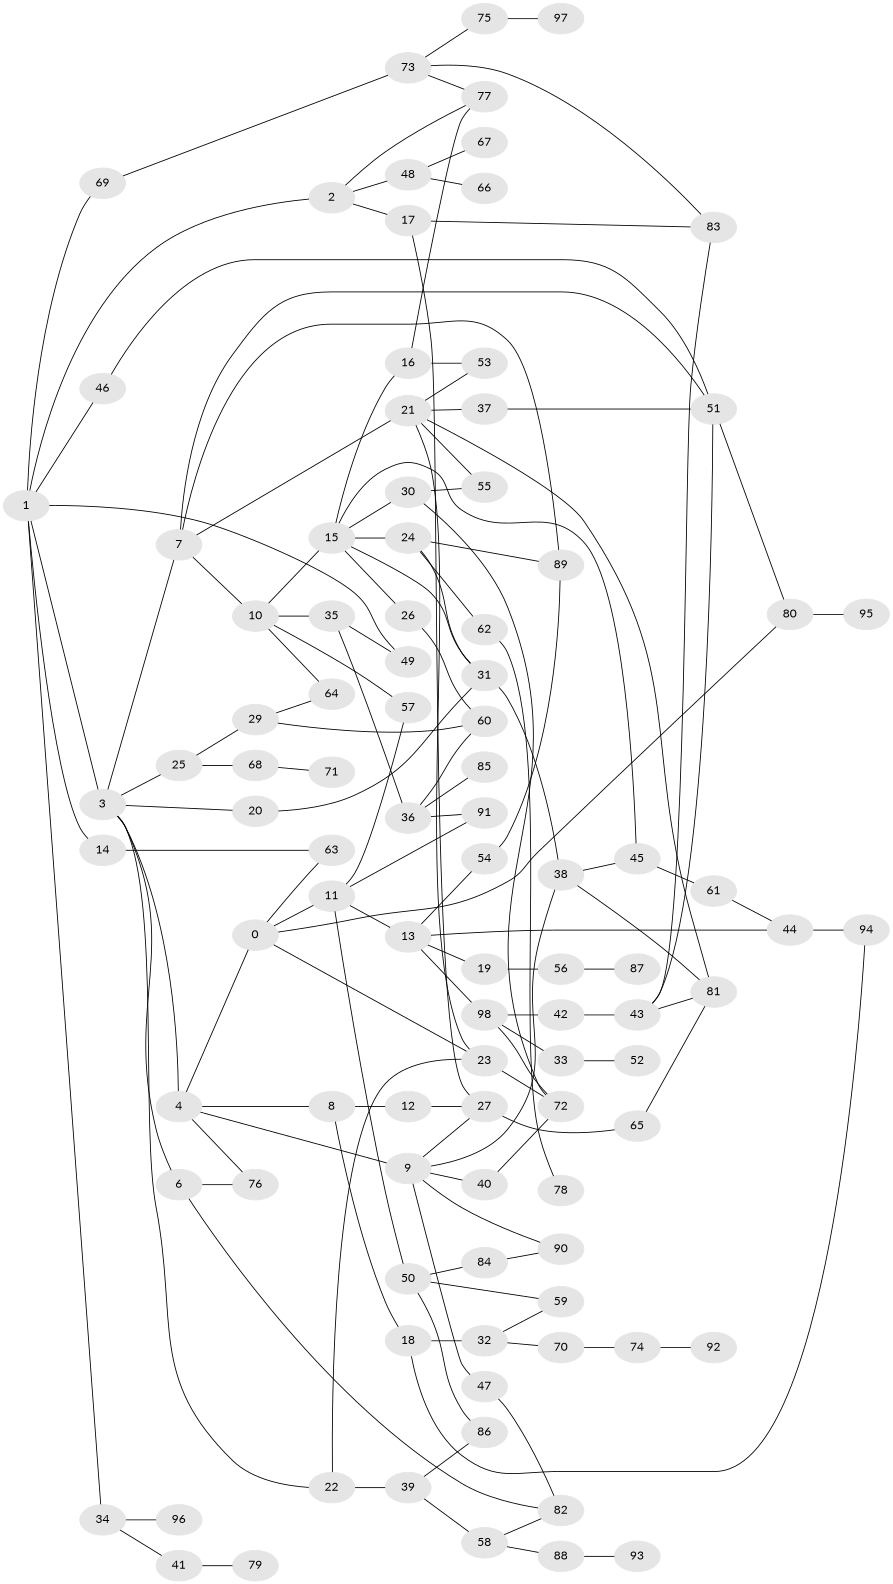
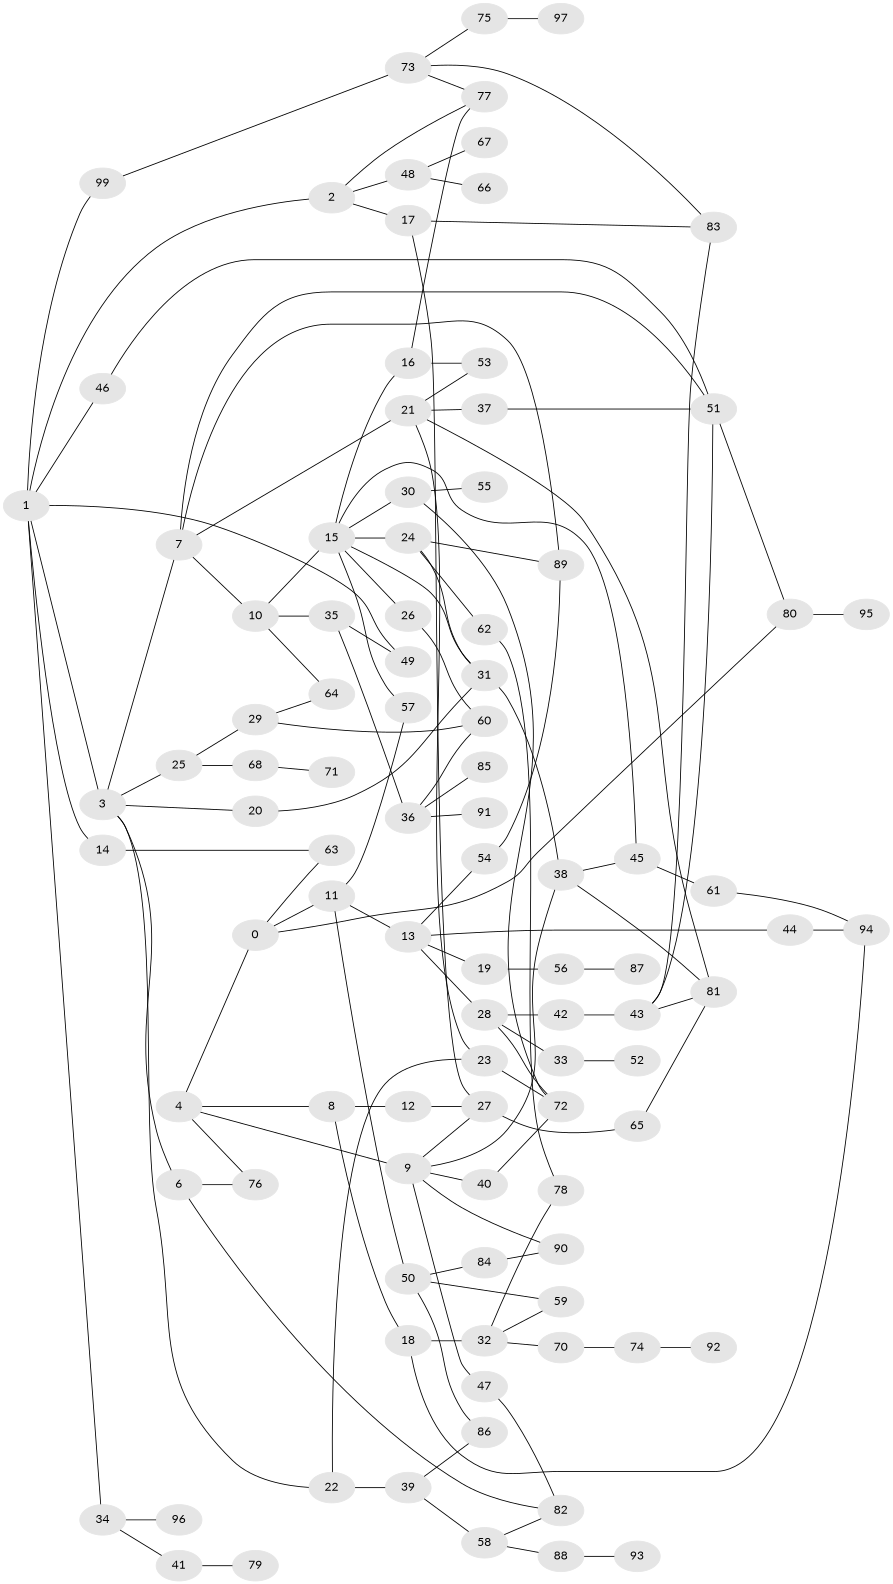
  graph {
    fontname=Lato
    rankdir=LR
    node [color=gray90 fontname=Lato style=filled]
    edge [fontname=Lato weight=1.0]
    1
    2
    3
    14
    34
    46
    49
-   69
+   69 [label=99]
    17
    48
    77
    4
    6
    7
    20
    22
    25
    63
    41
    96
    51
    73
    27
    83
    66
    67
    n27 [label=0]
    8
    9
    76
    82
    10
    21
    89
    31
    23
    39
    29
    68
    11
    80
    12
    18
    38
    40
    47
    90
    57
    13
    50
    91
    72
    95
    15
    35
    64
    53
    37
    55
    81
    32
    94
    65
    45
    16
    24
    26
    30
    36
    19
-   28 [label=98]
+   28
    44
    54
    59
    86
    84
    56
    33
    42
    62
    60
    70
    78
    87
    58
    71
    61
    52
    43
    74
    79
    85
    88
    93
    75
    92
    97
    1 -- 2
    1 -- 3
    1 -- 14
    1 -- 34
    1 -- 46
    1 -- 49
    1 -- 69
    2 -- 17
    2 -- 48
    2 -- 77
-   3 -- 4
    3 -- 6
    3 -- 7
    3 -- 20
    3 -- 22
    3 -- 25
    14 -- 63
    34 -- 41
    34 -- 96
    46 -- 51
    69 -- 73
    17 -- 27
    17 -- 83
    48 -- 66
    48 -- 67
    4 -- n27
    4 -- 8
    4 -- 9
    4 -- 76
    6 -- 76
    6 -- 82
    7 -- 51
    7 -- 10
    7 -- 21
    7 -- 89
    20 -- 31
    22 -- 23
    22 -- 39
    25 -- 29
    25 -- 68
    41 -- 79
    51 -- 80
    73 -- 77
    73 -- 83
    73 -- 75
    27 -- 65
    n27 -- 63
-   n27 -- 23
    n27 -- 11
    n27 -- 80
    8 -- 12
    8 -- 18
    9 -- 27
    9 -- 38
    9 -- 40
    9 -- 47
    9 -- 90
-   10 -- 57
+   15 -- 57
    10 -- 15
    10 -- 35
    10 -- 64
    21 -- 23
    21 -- 53
    21 -- 37 [weight=3.0]
-   21 -- 55
    21 -- 81
    31 -- 38
    23 -- 72
    39 -- 86
    39 -- 58
    29 -- 64
    29 -- 60
    68 -- 71
    11 -- 57
    11 -- 13
    11 -- 50
-   11 -- 91
    80 -- 95
    12 -- 27
    18 -- 32
    18 -- 94
    38 -- 81
    38 -- 45
    40 -- 72
    47 -- 82
    13 -- 19
    13 -- 28
    13 -- 44
    13 -- 54
    50 -- 59
    50 -- 86
    50 -- 84
    15 -- 31
    15 -- 45
    15 -- 16
    15 -- 24
    15 -- 26
    15 -- 30
    35 -- 49
    35 -- 36
    37 -- 51
    32 -- 59
    32 -- 70
+   32 -- 78
    65 -- 81
    45 -- 61
    16 -- 77
    16 -- 53
    24 -- 89
    24 -- 31
    24 -- 62
    26 -- 60
    30 -- 72
    30 -- 55
    36 -- 91
    36 -- 60
    36 -- 85
    19 -- 56
    28 -- 72
    28 -- 33
    28 -- 42
    44 -- 94
    54 -- 89
    84 -- 90
    56 -- 87
    33 -- 52
    42 -- 43
    62 -- 78
    70 -- 74
    58 -- 82
    58 -- 88
-   61 -- 44
+   61 -- 94
    43 -- 51
    43 -- 83
    43 -- 81
    74 -- 92
    88 -- 93
    75 -- 97
  }
